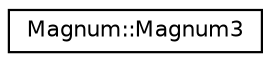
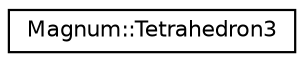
  digraph {
    rankdir=LR
-   n1 [color=black fillcolor=white fontname=Helvetica fontsize=10 height=0.2 label="Magnum::Magnum3" shape=record style=filled width=0.4]
+   n1 [color=black fillcolor=white fontname=Helvetica fontsize=10 height=0.2 label="Magnum::Tetrahedron3" shape=record style=filled width=0.4]
  }
